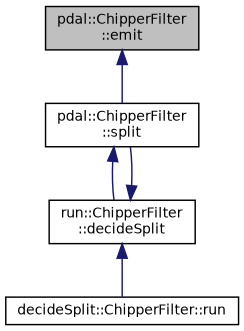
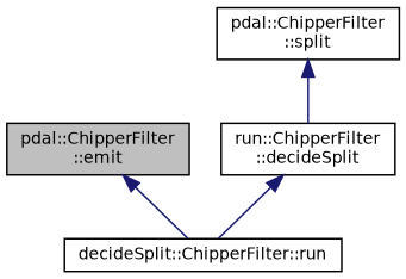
  digraph {
    rankdir=TB
    node [color=black fillcolor=white fontname=Helvetica fontsize=10 shape=record style=filled]
    edge [color=midnightblue dir=back fontname=Helvetica fontsize=10 labelfontname=Helvetica labelfontsize=10 style=solid]
    n1 [fillcolor=grey75 fontcolor=black height=0.2 label="pdal::ChipperFilter\l::emit" width=0.4]
    n2 [height=0.2 label="pdal::ChipperFilter\l::split" width=0.4]
    n3 [height=0.2 label="run::ChipperFilter\l::decideSplit" width=0.4]
    n4 [height=0.2 label="decideSplit::ChipperFilter::run" width=0.4]
-   n1 -> n2
+   n1 -> n4
    n2 -> n3
-   n3 -> n2
    n3 -> n4
  }
